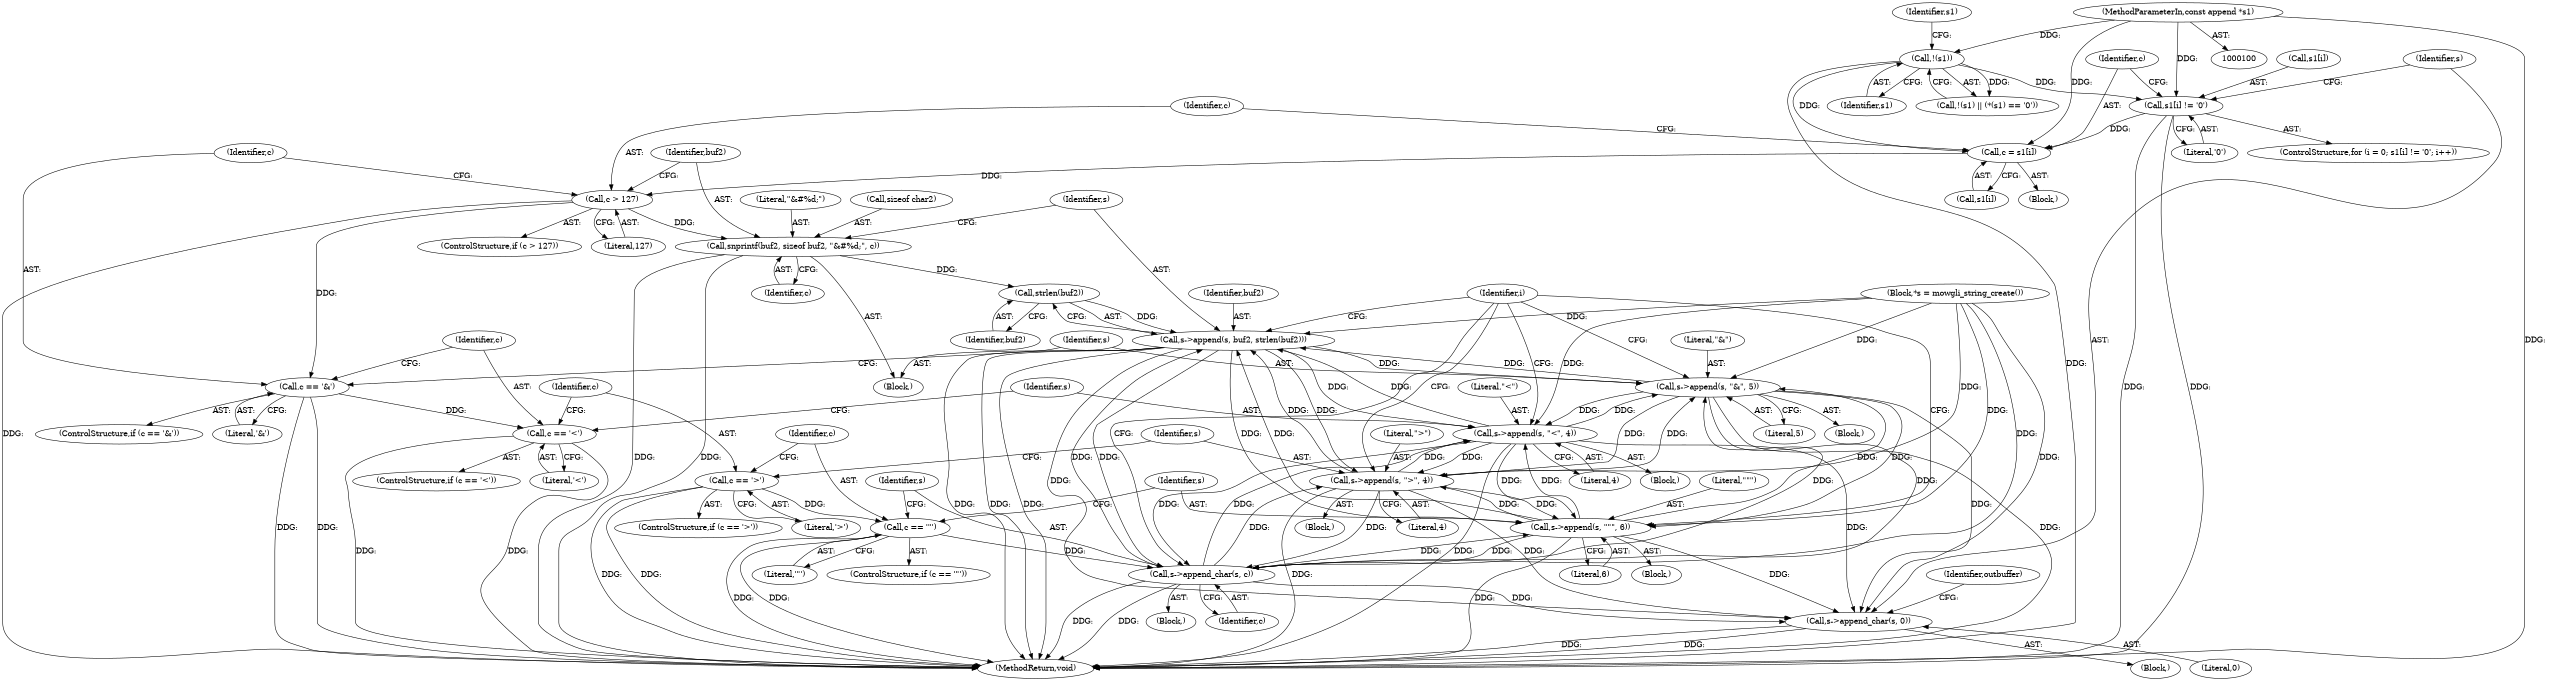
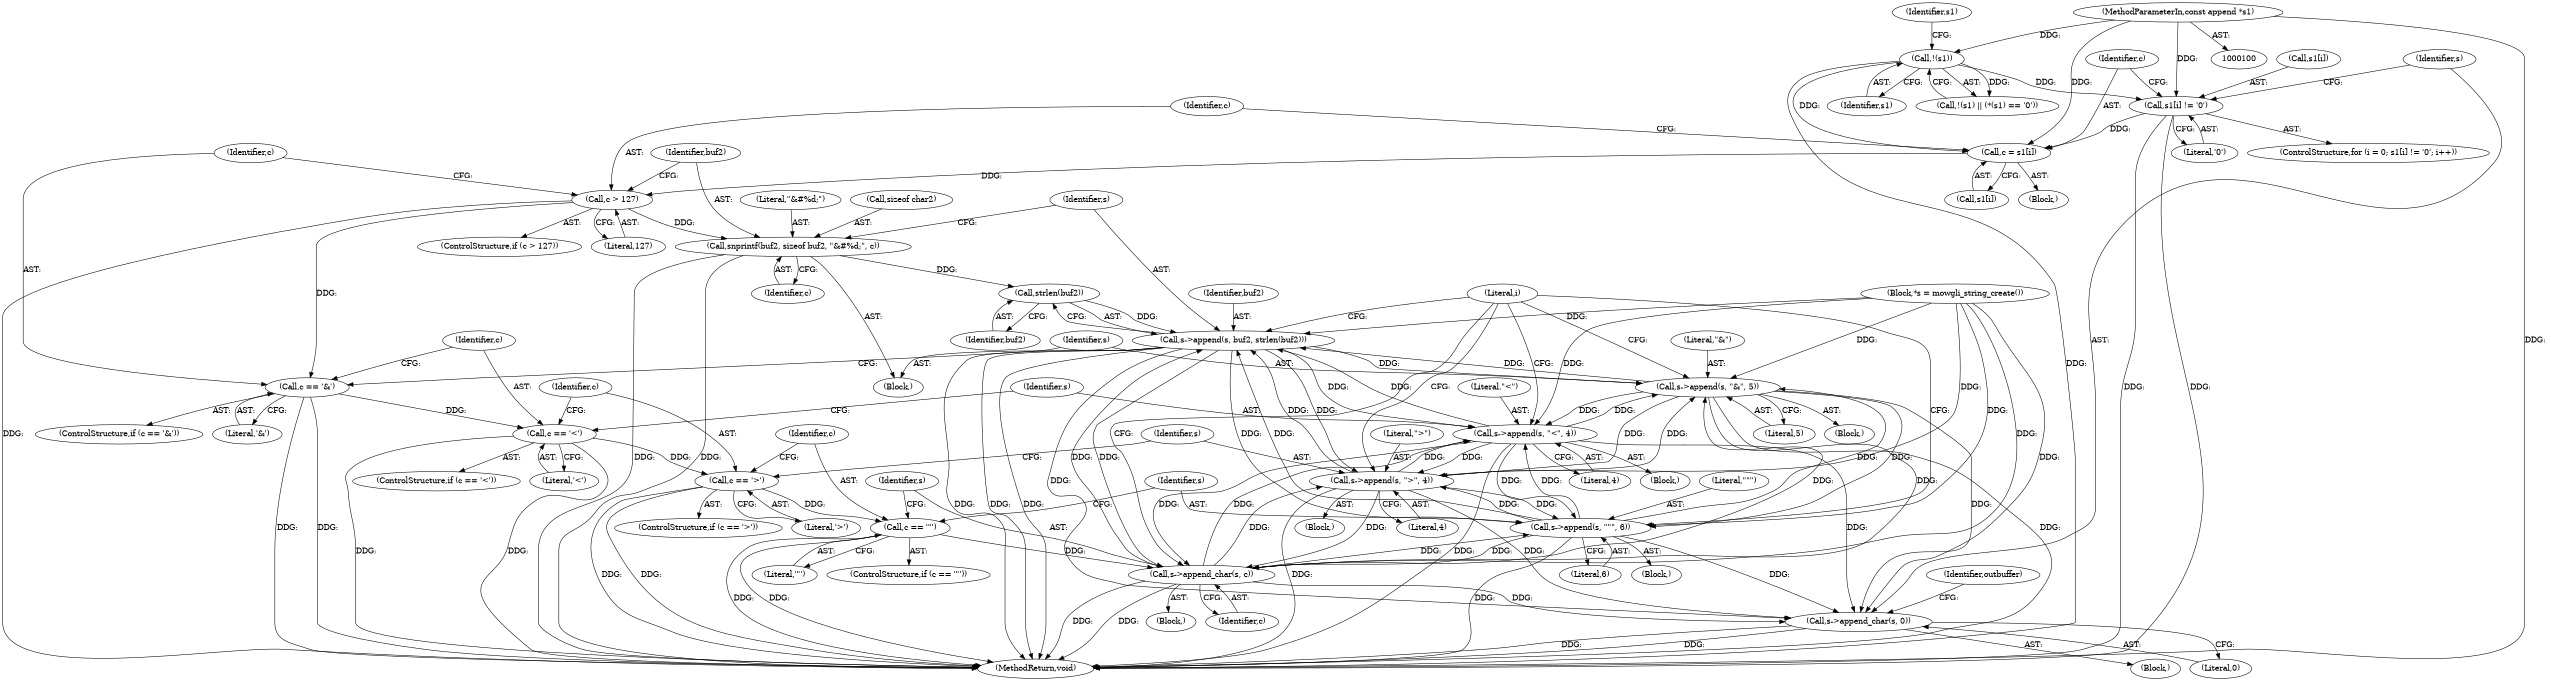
  digraph {
    n1 [label="(Call,c = s1[i])"]
    n2 [label="(Call,c > 127)"]
    n3 [label="(Call,s1[i])"]
    n4 [label="(Block,)"]
    n5 [label="(MethodReturn,void)"]
    n6 [label="(Call,snprintf(buf2, sizeof buf2, \"&#%d;\", c))"]
    n7 [label="(Call,c == '&')"]
    n8 [label="(ControlStructure,if (c > 127))"]
    n9 [label="(Literal,127)"]
    n10 [label="(Call,s1[i] != '\0')"]
    n11 [label="(Literal,'\0')"]
    n12 [label="(ControlStructure,for (i = 0; s1[i] != '\0'; i++))"]
    n13 [label="(Call,!(s1))"]
    n14 [label="(Call,!(s1) || (*(s1) == '\0'))"]
    n15 [label="(Identifier,s1)"]
    n16 [label="(MethodParameterIn,const append *s1)"]
    1000100
    n18 [label="(Call,strlen(buf2))"]
    n19 [label="(Identifier,c)"]
    n20 [label="(Block,)"]
    n21 [label="(Call,c == '<')"]
    n22 [label="(Literal,'&')"]
    n23 [label="(ControlStructure,if (c == '&'))"]
    n24 [label="(Call,s->append(s, buf2, strlen(buf2)))"]
    n25 [label="(Identifier,buf2)"]
    n26 [label="(Call,s->append(s, \"&amp;\", 5))"]
    n27 [label="(Call,s->append(s, \"&lt;\", 4))"]
    n28 [label="(Call,s->append(s, \"&gt;\", 4))"]
    n29 [label="(Call,s->append(s, \"&quot;\", 6))"]
    n30 [label="(Call,s->append_char(s, c))"]
    n31 [label="(Call,s->append_char(s, 0))"]
    n32 [label="(Literal,5)"]
    n33 [label="(Block,)"]
    n34 [label="(Block,)"]
    n35 [label="(Literal,4)"]
    n36 [label="(Literal,4)"]
    n37 [label="(Block,)"]
    n38 [label="(Block,)"]
    n39 [label="(Literal,6)"]
    n40 [label="(Block,)"]
    n41 [label="(Identifier,c)"]
    n42 [label="(Literal,0)"]
    n43 [label="(Block,)"]
    n44 [label="(Call,c == '>')"]
    n45 [label="(ControlStructure,if (c == '<'))"]
    n46 [label="(Literal,'<')"]
    n47 [label="(Call,c == '\"')"]
    n48 [label="(Literal,'>')"]
    n49 [label="(ControlStructure,if (c == '>'))"]
    n50 [label="(Literal,'\"')"]
    n51 [label="(ControlStructure,if (c == '\"'))"]
    n52 [label="(Literal,\"&gt;\")"]
    n53 [label="(Literal,\"&quot;\")"]
    n54 [label="(Call,s1[i])"]
    n55 [label="(Identifier,c)"]
    n56 [label="(Identifier,s1)"]
    n57 [label="(Identifier,buf2)"]
    n58 [label="(Literal,\"&#%d;\")"]
    n59 [label="(Identifier,buf2)"]
    n60 [label="(Identifier,c)"]
    n61 [label="(Identifier,outbuffer)"]
    n62 [label="(Block,*s = mowgli_string_create())"]
    n63 [label="(Identifier,s)"]
    n64 [label="(Identifier,s)"]
    n65 [label="(Identifier,s)"]
    n66 [label="(Literal,\"&amp;\")"]
-   n67 [label="(Identifier,i)"]
+   n67 [label="(Literal,i)"]
    n68 [label="(Identifier,s)"]
    n69 [label="(Identifier,c)"]
    n70 [label="(Identifier,c)"]
    n71 [label="(Literal,\"&lt;\")"]
    n72 [label="(Call,sizeof char2)"]
    n73 [label="(Identifier,s)"]
    n74 [label="(Identifier,s)"]
    n75 [label="(Identifier,c)"]
    n76 [label="(Identifier,c)"]
    n77 [label="(Identifier,s)"]
    n1 -> n2 [label="DDG: "]
    n1 -> n3 [label="CFG: "]
    n1 -> n4 [label="AST: "]
    n2 -> n5 [label="DDG: "]
    n2 -> n6 [label="DDG: "]
    n2 -> n7 [label="DDG: "]
    n2 -> n8 [label="AST: "]
    n2 -> n9 [label="CFG: "]
    n3 -> n1 [label="AST: "]
    n6 -> n5 [label="DDG: "]
    n6 -> n5 [label="DDG: "]
    n6 -> n18 [label="DDG: "]
    n6 -> n19 [label="CFG: "]
    n6 -> n20 [label="AST: "]
    n7 -> n5 [label="DDG: "]
    n7 -> n5 [label="DDG: "]
    n7 -> n21 [label="DDG: "]
    n7 -> n22 [label="CFG: "]
    n7 -> n23 [label="AST: "]
    n9 -> n2 [label="AST: "]
    n10 -> n1 [label="DDG: "]
    n10 -> n5 [label="DDG: "]
    n10 -> n5 [label="DDG: "]
    n10 -> n11 [label="CFG: "]
    n10 -> n12 [label="AST: "]
    n11 -> n10 [label="AST: "]
    n13 -> n1 [label="DDG: "]
    n13 -> n5 [label="DDG: "]
    n13 -> n10 [label="DDG: "]
    n13 -> n14 [label="AST: "]
    n13 -> n14 [label="DDG: "]
    n13 -> n15 [label="CFG: "]
    n14 -> n13 [label="CFG: "]
    n15 -> n13 [label="AST: "]
    n16 -> n1 [label="DDG: "]
    n16 -> n5 [label="DDG: "]
    n16 -> n10 [label="DDG: "]
    n16 -> n13 [label="DDG: "]
    n16 -> 1000100 [label="AST: "]
    n18 -> n24 [label="AST: "]
    n18 -> n24 [label="DDG: "]
    n18 -> n25 [label="CFG: "]
    n19 -> n6 [label="AST: "]
    n21 -> n5 [label="DDG: "]
    n21 -> n5 [label="DDG: "]
+   n21 -> n44 [label="DDG: "]
    n21 -> n45 [label="AST: "]
    n21 -> n46 [label="CFG: "]
    n22 -> n7 [label="AST: "]
    n24 -> n5 [label="DDG: "]
    n24 -> n5 [label="DDG: "]
    n24 -> n5 [label="DDG: "]
    n24 -> n18 [label="CFG: "]
    n24 -> n20 [label="AST: "]
    n24 -> n26 [label="DDG: "]
    n24 -> n27 [label="DDG: "]
    n24 -> n28 [label="DDG: "]
    n24 -> n29 [label="DDG: "]
    n24 -> n30 [label="DDG: "]
    n24 -> n31 [label="DDG: "]
    n25 -> n18 [label="AST: "]
    n26 -> n5 [label="DDG: "]
    n26 -> n24 [label="DDG: "]
    n26 -> n27 [label="DDG: "]
    n26 -> n28 [label="DDG: "]
    n26 -> n29 [label="DDG: "]
    n26 -> n30 [label="DDG: "]
    n26 -> n31 [label="DDG: "]
    n26 -> n32 [label="CFG: "]
    n26 -> n33 [label="AST: "]
    n27 -> n5 [label="DDG: "]
    n27 -> n24 [label="DDG: "]
    n27 -> n26 [label="DDG: "]
    n27 -> n28 [label="DDG: "]
    n27 -> n29 [label="DDG: "]
    n27 -> n30 [label="DDG: "]
    n27 -> n31 [label="DDG: "]
    n27 -> n34 [label="AST: "]
    n27 -> n35 [label="CFG: "]
    n28 -> n5 [label="DDG: "]
    n28 -> n24 [label="DDG: "]
    n28 -> n26 [label="DDG: "]
    n28 -> n27 [label="DDG: "]
    n28 -> n29 [label="DDG: "]
    n28 -> n30 [label="DDG: "]
    n28 -> n31 [label="DDG: "]
    n28 -> n36 [label="CFG: "]
    n28 -> n37 [label="AST: "]
    n29 -> n5 [label="DDG: "]
    n29 -> n24 [label="DDG: "]
    n29 -> n26 [label="DDG: "]
    n29 -> n27 [label="DDG: "]
    n29 -> n28 [label="DDG: "]
    n29 -> n30 [label="DDG: "]
    n29 -> n31 [label="DDG: "]
    n29 -> n38 [label="AST: "]
    n29 -> n39 [label="CFG: "]
    n30 -> n5 [label="DDG: "]
    n30 -> n5 [label="DDG: "]
    n30 -> n24 [label="DDG: "]
    n30 -> n26 [label="DDG: "]
    n30 -> n27 [label="DDG: "]
    n30 -> n28 [label="DDG: "]
    n30 -> n29 [label="DDG: "]
    n30 -> n31 [label="DDG: "]
    n30 -> n40 [label="AST: "]
    n30 -> n41 [label="CFG: "]
    n31 -> n5 [label="DDG: "]
    n31 -> n5 [label="DDG: "]
+   n31 -> n42 [label="CFG: "]
    n31 -> n43 [label="AST: "]
    n32 -> n26 [label="AST: "]
    n35 -> n27 [label="AST: "]
    n36 -> n28 [label="AST: "]
    n39 -> n29 [label="AST: "]
    n41 -> n30 [label="AST: "]
    n42 -> n31 [label="AST: "]
    n44 -> n5 [label="DDG: "]
    n44 -> n5 [label="DDG: "]
    n44 -> n47 [label="DDG: "]
    n44 -> n48 [label="CFG: "]
    n44 -> n49 [label="AST: "]
    n46 -> n21 [label="AST: "]
    n47 -> n5 [label="DDG: "]
    n47 -> n5 [label="DDG: "]
    n47 -> n30 [label="DDG: "]
    n47 -> n50 [label="CFG: "]
    n47 -> n51 [label="AST: "]
    n48 -> n44 [label="AST: "]
    n50 -> n47 [label="AST: "]
    n52 -> n28 [label="AST: "]
    n53 -> n29 [label="AST: "]
    n54 -> n10 [label="AST: "]
    n55 -> n44 [label="CFG: "]
    n55 -> n47 [label="AST: "]
    n56 -> n13 [label="CFG: "]
    n57 -> n2 [label="CFG: "]
    n57 -> n6 [label="AST: "]
    n58 -> n6 [label="AST: "]
    n59 -> n24 [label="AST: "]
    n60 -> n1 [label="AST: "]
    n60 -> n10 [label="CFG: "]
    n61 -> n31 [label="CFG: "]
    n62 -> n24 [label="DDG: "]
    n62 -> n26 [label="DDG: "]
    n62 -> n27 [label="DDG: "]
    n62 -> n28 [label="DDG: "]
    n62 -> n29 [label="DDG: "]
    n62 -> n30 [label="DDG: "]
    n62 -> n31 [label="DDG: "]
    n63 -> n30 [label="AST: "]
    n63 -> n47 [label="CFG: "]
    n64 -> n29 [label="AST: "]
    n64 -> n47 [label="CFG: "]
    n65 -> n28 [label="AST: "]
    n65 -> n44 [label="CFG: "]
    n66 -> n26 [label="AST: "]
    n67 -> n24 [label="CFG: "]
    n67 -> n26 [label="CFG: "]
    n67 -> n27 [label="CFG: "]
    n67 -> n28 [label="CFG: "]
    n67 -> n29 [label="CFG: "]
    n67 -> n30 [label="CFG: "]
    n68 -> n6 [label="CFG: "]
    n68 -> n24 [label="AST: "]
    n69 -> n7 [label="CFG: "]
    n69 -> n21 [label="AST: "]
    n70 -> n1 [label="CFG: "]
    n70 -> n2 [label="AST: "]
    n71 -> n27 [label="AST: "]
    n72 -> n6 [label="AST: "]
    n73 -> n10 [label="CFG: "]
    n73 -> n31 [label="AST: "]
    n74 -> n21 [label="CFG: "]
    n74 -> n27 [label="AST: "]
    n75 -> n21 [label="CFG: "]
    n75 -> n44 [label="AST: "]
    n76 -> n2 [label="CFG: "]
    n76 -> n7 [label="AST: "]
    n77 -> n7 [label="CFG: "]
    n77 -> n26 [label="AST: "]
  }
